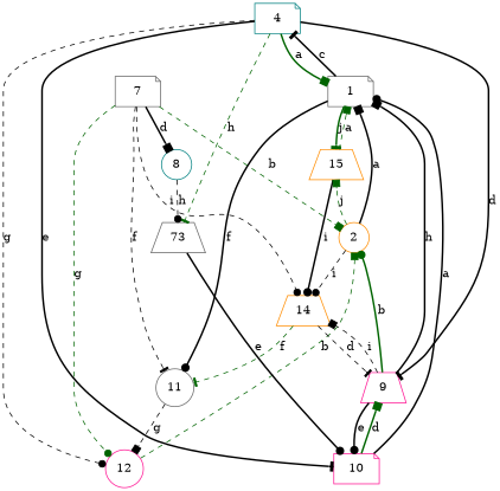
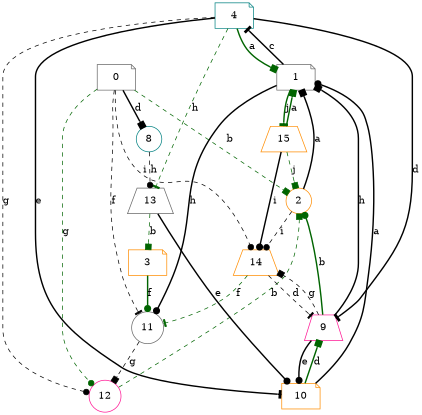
  strict digraph {
    node [color=darkorange shape=note]
    edge [arrowhead=box color=black style=bold]
    4 [color=teal]
    1 [color=gray40]
    11 [color=gray40 shape=circle]
    15 [shape=trapezium]
    12 [color=deeppink shape=circle]
    9 [color=deeppink shape=trapezium]
-   10 [color=deeppink]
-   13 [color=gray40 shape=trapezium label=73]
+   10
+   13 [color=gray40 shape=trapezium]
    14 [shape=trapezium]
    2 [shape=circle]
-   0 [color=gray40 label=7]
+   0 [color=gray40]
    8 [color=teal shape=circle]
+   3
    4 -> 1 [color=darkgreen label=a]
    4 -> 12 [arrowhead=dot label=g style=dashed]
    4 -> 9 [arrowhead=tee label=d]
    4 -> 10 [arrowhead=tee label=e]
    4 -> 13 [arrowhead=tee color=darkgreen label=h style=dashed]
    1 -> 4 [arrowhead=tee label=c]
-   1 -> 11 [arrowhead=dot label=f]
+   1 -> 11 [arrowhead=dot label=h]
    1 -> 15 [arrowhead=tee color=darkgreen label=j]
    11 -> 12 [label=g style=dashed]
-   15 -> 1 [color=darkgreen label=a style=dashed]
+   15 -> 1 [color=darkgreen label=a]
    15 -> 14 [arrowhead=dot label=i]
    12 -> 2 [color=darkgreen label=b style=dashed]
    9 -> 1 [label=h]
    9 -> 10 [arrowhead=dot label=e]
-   9 -> 14 [label=i style=dashed]
+   9 -> 14 [label=g style=dashed]
    9 -> 2 [arrowhead=dot color=darkgreen label=b]
    10 -> 1 [arrowhead=dot label=a]
    10 -> 9 [color=darkgreen label=d]
    13 -> 10 [arrowhead=dot label=e]
+   13 -> 3 [color=darkgreen label=b style=dashed]
    14 -> 11 [arrowhead=tee color=darkgreen label=f style=dashed]
    14 -> 9 [arrowhead=tee label=d style=dashed]
    2 -> 1 [label=a]
-   2 -> 15 [color=darkgreen label=j style=dashed]
+   15 -> 2 [color=darkgreen label=j style=dashed]
    2 -> 14 [arrowhead=dot label=i style=dashed]
    0 -> 11 [arrowhead=tee label=f style=dashed]
    0 -> 12 [arrowhead=dot color=darkgreen label=g style=dashed]
    0 -> 14 [arrowhead=dot label=i style=dashed]
    0 -> 2 [color=darkgreen label=b style=dashed]
    0 -> 8 [label=d]
    8 -> 13 [arrowhead=dot label=h style=dashed]
+   3 -> 11 [arrowhead=dot color=darkgreen label=f]
  }
